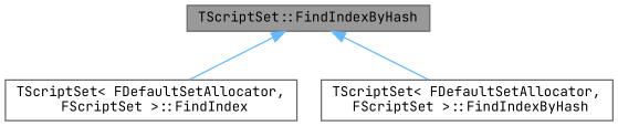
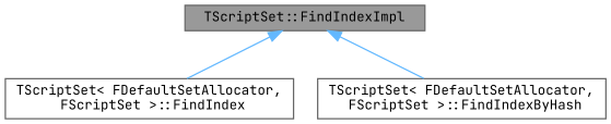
  digraph {
    rankdir=TB
    fontname="JetBrains Mono"
    node [color=grey40 fillcolor=white fontname="JetBrains Mono" fontsize=10 shape=box style=filled]
    edge [color=steelblue1 dir=back fontname="JetBrains Mono" fontsize=10 labelfontname=Helvetica labelfontsize=10 style=solid]
-   n1 [color=gray40 fillcolor=grey60 fontcolor=black height=0.2 label="TScriptSet::FindIndexByHash" width=0.4]
+   n1 [color=gray40 fillcolor=grey60 fontcolor=black height=0.2 label="TScriptSet::FindIndexImpl" width=0.4]
    n2 [height=0.2 label="TScriptSet\< FDefaultSetAllocator,\l FScriptSet \>::FindIndex" width=0.4]
    n3 [height=0.2 label="TScriptSet\< FDefaultSetAllocator,\l FScriptSet \>::FindIndexByHash" width=0.4]
    n1 -> n2
    n1 -> n3
  }
